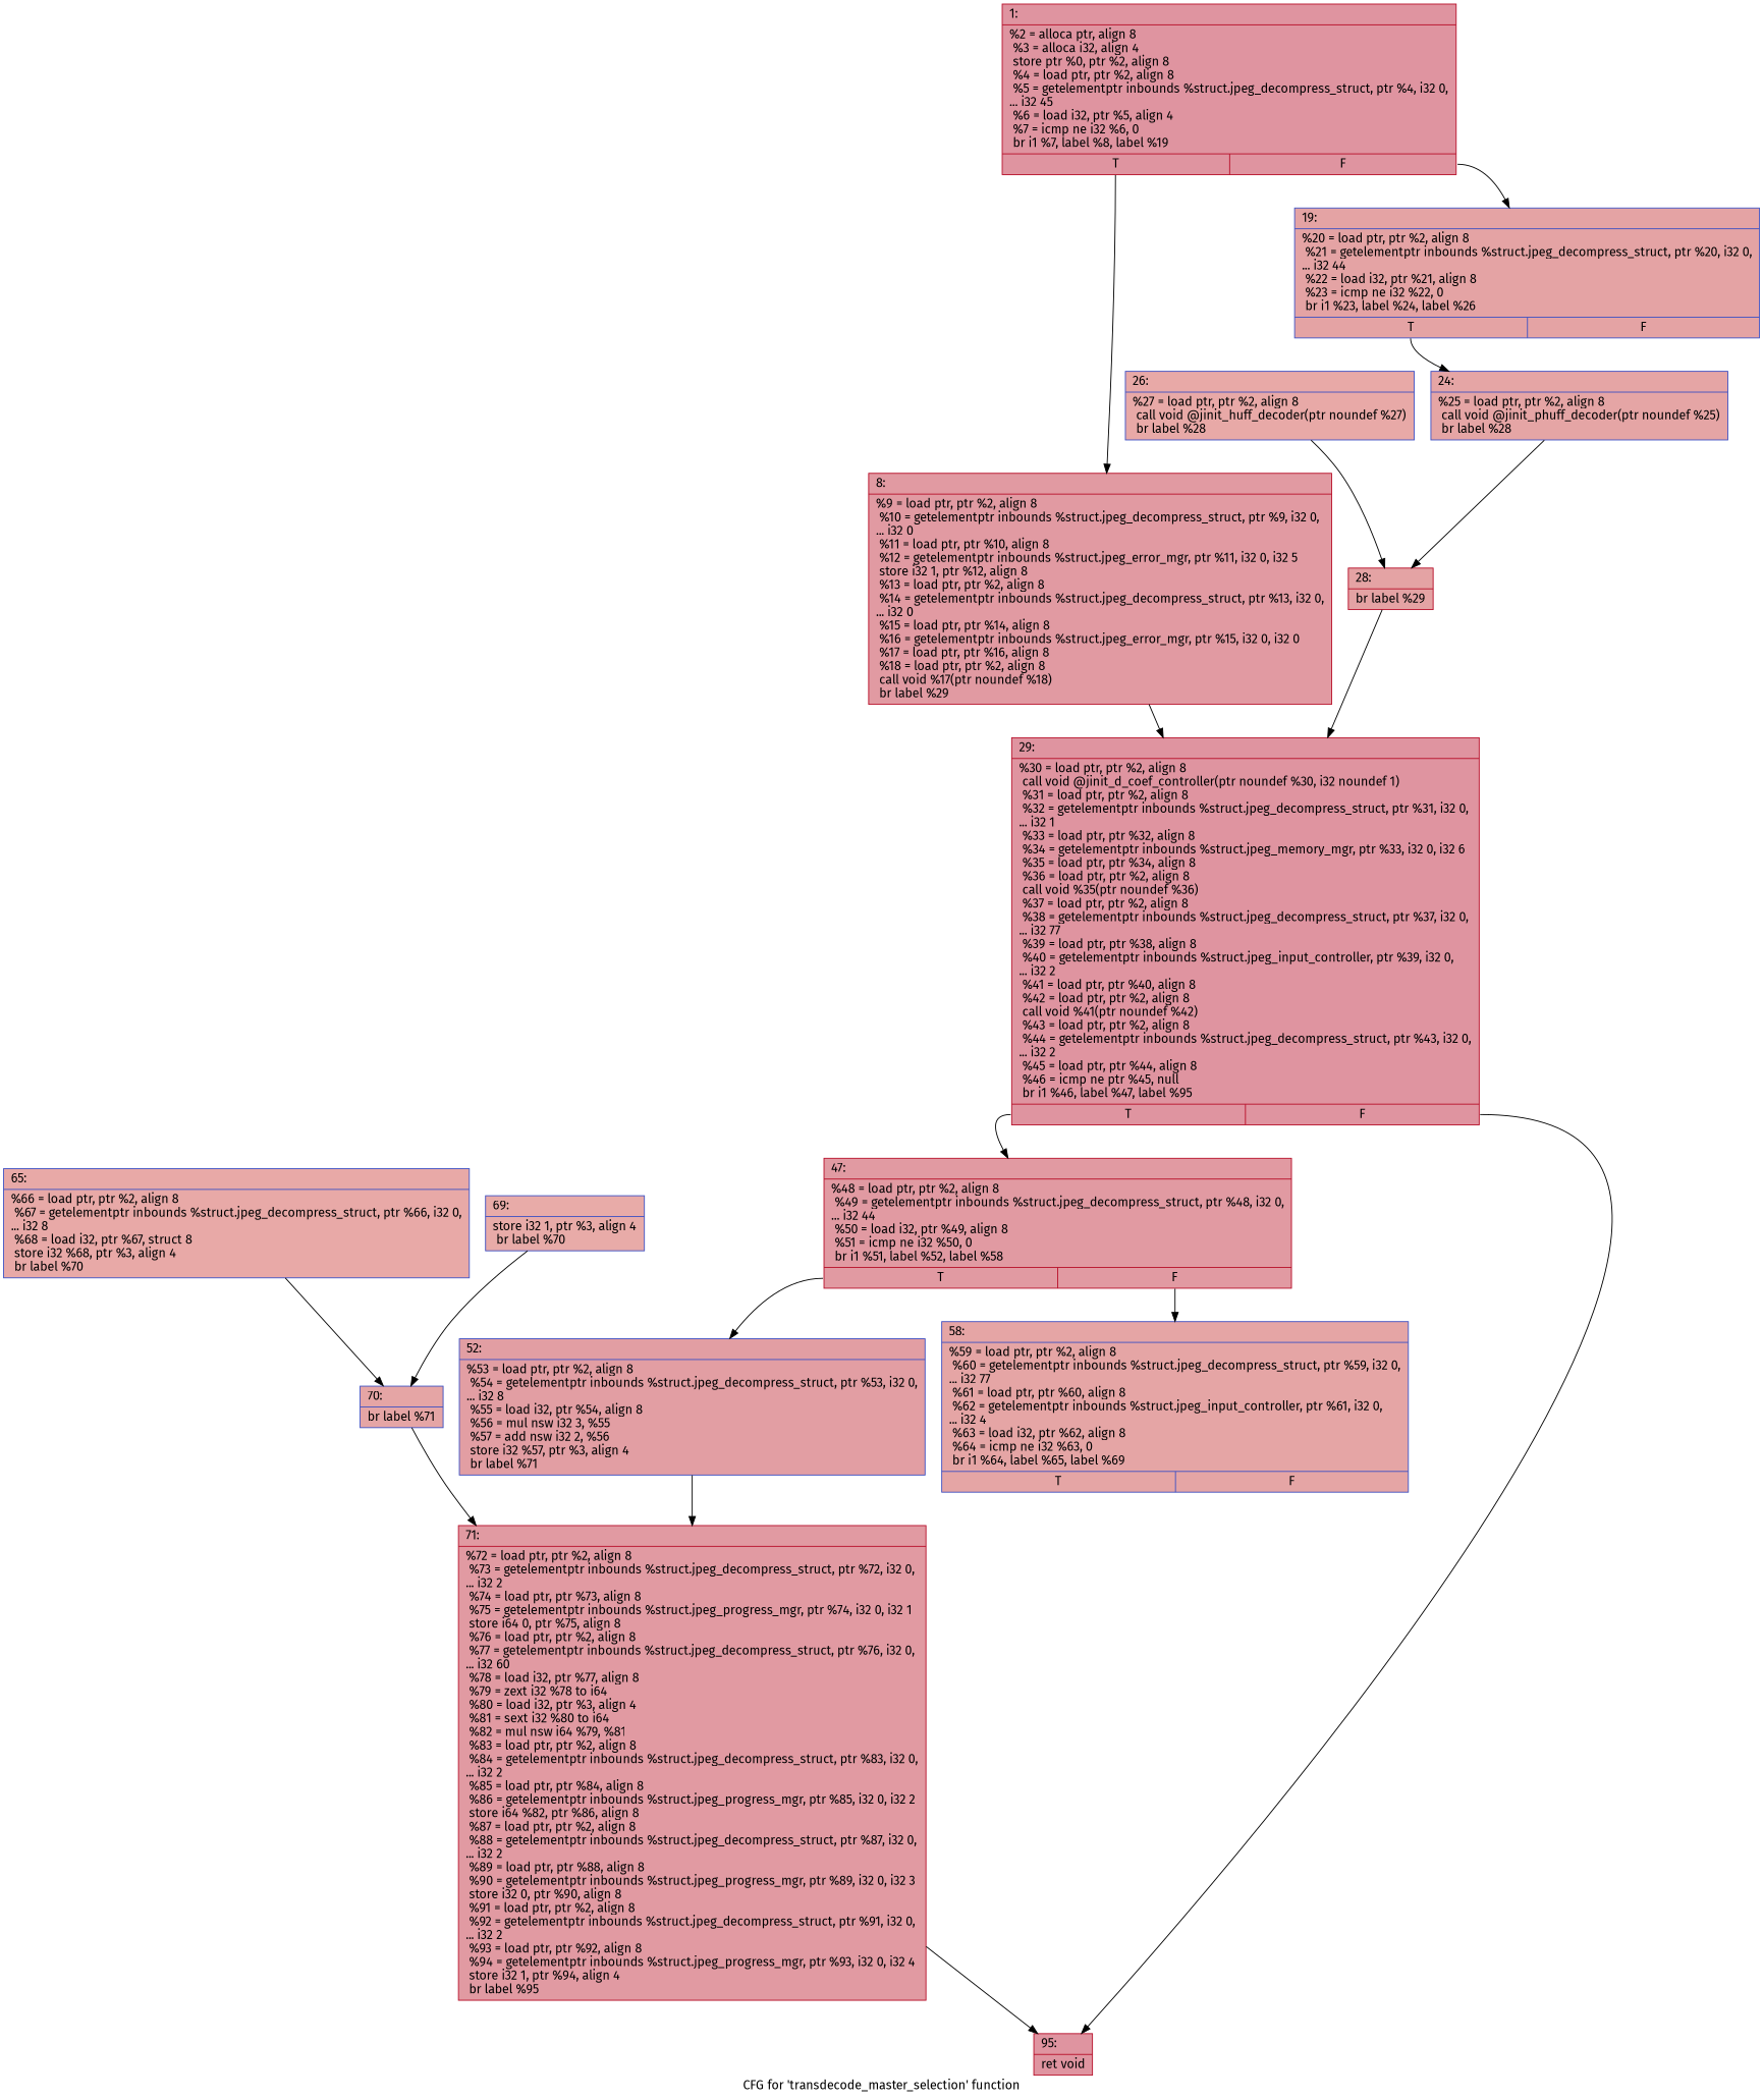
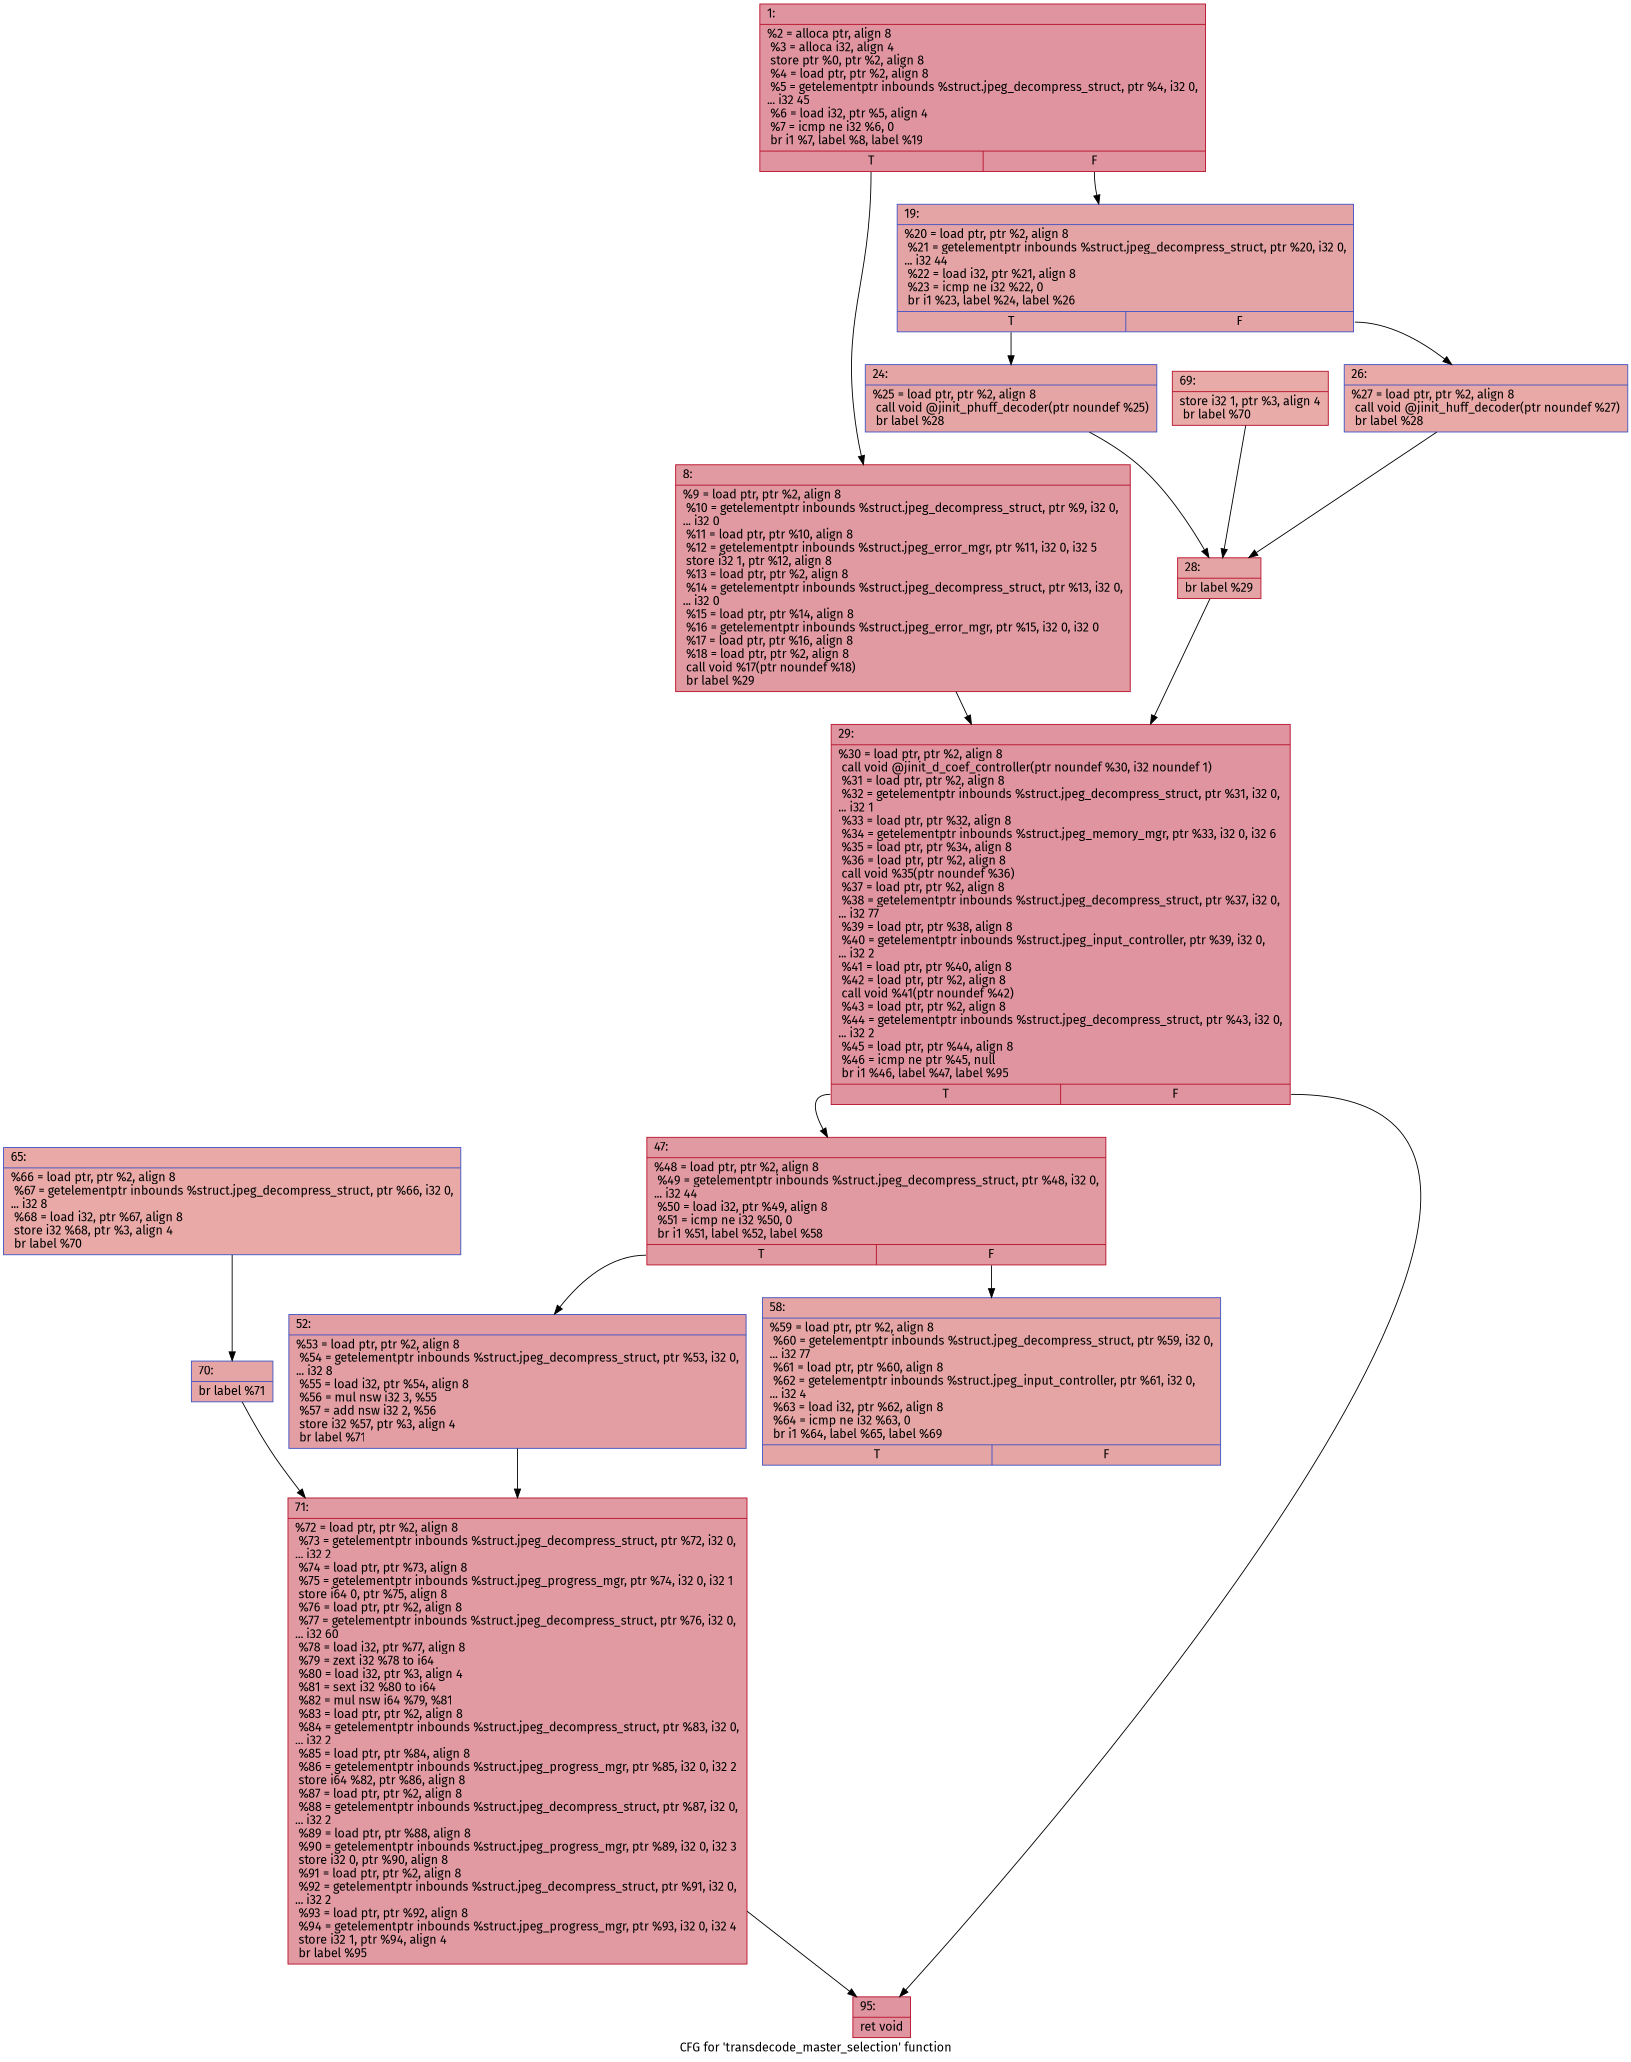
  digraph {
    fontname="Fira Sans"
    label="CFG for 'transdecode_master_selection' function"
    node [color="#3d50c3ff" fillcolor="#b70d2870" fontname="Fira Sans" shape=record style=filled]
    edge [fontname="Fira Sans"]
    n1 [color="#b70d28ff" label="{1:\l|  %2 = alloca ptr, align 8\l  %3 = alloca i32, align 4\l  store ptr %0, ptr %2, align 8\l  %4 = load ptr, ptr %2, align 8\l  %5 = getelementptr inbounds %struct.jpeg_decompress_struct, ptr %4, i32 0,\l... i32 45\l  %6 = load i32, ptr %5, align 4\l  %7 = icmp ne i32 %6, 0\l  br i1 %7, label %8, label %19\l|{<s0>T|<s1>F}}"]
    n2 [color="#b70d28ff" fillcolor="#bb1b2c70" label="{8:\l|  %9 = load ptr, ptr %2, align 8\l  %10 = getelementptr inbounds %struct.jpeg_decompress_struct, ptr %9, i32 0,\l... i32 0\l  %11 = load ptr, ptr %10, align 8\l  %12 = getelementptr inbounds %struct.jpeg_error_mgr, ptr %11, i32 0, i32 5\l  store i32 1, ptr %12, align 8\l  %13 = load ptr, ptr %2, align 8\l  %14 = getelementptr inbounds %struct.jpeg_decompress_struct, ptr %13, i32 0,\l... i32 0\l  %15 = load ptr, ptr %14, align 8\l  %16 = getelementptr inbounds %struct.jpeg_error_mgr, ptr %15, i32 0, i32 0\l  %17 = load ptr, ptr %16, align 8\l  %18 = load ptr, ptr %2, align 8\l  call void %17(ptr noundef %18)\l  br label %29\l}"]
    n3 [fillcolor="#c32e3170" label="{19:\l|  %20 = load ptr, ptr %2, align 8\l  %21 = getelementptr inbounds %struct.jpeg_decompress_struct, ptr %20, i32 0,\l... i32 44\l  %22 = load i32, ptr %21, align 8\l  %23 = icmp ne i32 %22, 0\l  br i1 %23, label %24, label %26\l|{<s0>T|<s1>F}}"]
    n4 [color="#b70d28ff" label="{29:\l|  %30 = load ptr, ptr %2, align 8\l  call void @jinit_d_coef_controller(ptr noundef %30, i32 noundef 1)\l  %31 = load ptr, ptr %2, align 8\l  %32 = getelementptr inbounds %struct.jpeg_decompress_struct, ptr %31, i32 0,\l... i32 1\l  %33 = load ptr, ptr %32, align 8\l  %34 = getelementptr inbounds %struct.jpeg_memory_mgr, ptr %33, i32 0, i32 6\l  %35 = load ptr, ptr %34, align 8\l  %36 = load ptr, ptr %2, align 8\l  call void %35(ptr noundef %36)\l  %37 = load ptr, ptr %2, align 8\l  %38 = getelementptr inbounds %struct.jpeg_decompress_struct, ptr %37, i32 0,\l... i32 77\l  %39 = load ptr, ptr %38, align 8\l  %40 = getelementptr inbounds %struct.jpeg_input_controller, ptr %39, i32 0,\l... i32 2\l  %41 = load ptr, ptr %40, align 8\l  %42 = load ptr, ptr %2, align 8\l  call void %41(ptr noundef %42)\l  %43 = load ptr, ptr %2, align 8\l  %44 = getelementptr inbounds %struct.jpeg_decompress_struct, ptr %43, i32 0,\l... i32 2\l  %45 = load ptr, ptr %44, align 8\l  %46 = icmp ne ptr %45, null\l  br i1 %46, label %47, label %95\l|{<s0>T|<s1>F}}"]
    n5 [fillcolor="#c5333470" label="{24:\l|  %25 = load ptr, ptr %2, align 8\l  call void @jinit_phuff_decoder(ptr noundef %25)\l  br label %28\l}"]
    n6 [fillcolor="#ca3b3770" label="{26:\l|  %27 = load ptr, ptr %2, align 8\l  call void @jinit_huff_decoder(ptr noundef %27)\l  br label %28\l}"]
    n7 [color="#b70d28ff" fillcolor="#bb1b2c70" label="{47:\l|  %48 = load ptr, ptr %2, align 8\l  %49 = getelementptr inbounds %struct.jpeg_decompress_struct, ptr %48, i32 0,\l... i32 44\l  %50 = load i32, ptr %49, align 8\l  %51 = icmp ne i32 %50, 0\l  br i1 %51, label %52, label %58\l|{<s0>T|<s1>F}}"]
    n8 [color="#b70d28ff" label="{95:\l|  ret void\l}"]
    n9 [color="#b70d28ff" fillcolor="#c32e3170" label="{28:\l|  br label %29\l}"]
    n10 [fillcolor="#be242e70" label="{52:\l|  %53 = load ptr, ptr %2, align 8\l  %54 = getelementptr inbounds %struct.jpeg_decompress_struct, ptr %53, i32 0,\l... i32 8\l  %55 = load i32, ptr %54, align 8\l  %56 = mul nsw i32 3, %55\l  %57 = add nsw i32 2, %56\l  store i32 %57, ptr %3, align 4\l  br label %71\l}"]
    n11 [fillcolor="#c5333470" label="{58:\l|  %59 = load ptr, ptr %2, align 8\l  %60 = getelementptr inbounds %struct.jpeg_decompress_struct, ptr %59, i32 0,\l... i32 77\l  %61 = load ptr, ptr %60, align 8\l  %62 = getelementptr inbounds %struct.jpeg_input_controller, ptr %61, i32 0,\l... i32 4\l  %63 = load i32, ptr %62, align 8\l  %64 = icmp ne i32 %63, 0\l  br i1 %64, label %65, label %69\l|{<s0>T|<s1>F}}"]
    n12 [color="#b70d28ff" fillcolor="#bb1b2c70" label="{71:\l|  %72 = load ptr, ptr %2, align 8\l  %73 = getelementptr inbounds %struct.jpeg_decompress_struct, ptr %72, i32 0,\l... i32 2\l  %74 = load ptr, ptr %73, align 8\l  %75 = getelementptr inbounds %struct.jpeg_progress_mgr, ptr %74, i32 0, i32 1\l  store i64 0, ptr %75, align 8\l  %76 = load ptr, ptr %2, align 8\l  %77 = getelementptr inbounds %struct.jpeg_decompress_struct, ptr %76, i32 0,\l... i32 60\l  %78 = load i32, ptr %77, align 8\l  %79 = zext i32 %78 to i64\l  %80 = load i32, ptr %3, align 4\l  %81 = sext i32 %80 to i64\l  %82 = mul nsw i64 %79, %81\l  %83 = load ptr, ptr %2, align 8\l  %84 = getelementptr inbounds %struct.jpeg_decompress_struct, ptr %83, i32 0,\l... i32 2\l  %85 = load ptr, ptr %84, align 8\l  %86 = getelementptr inbounds %struct.jpeg_progress_mgr, ptr %85, i32 0, i32 2\l  store i64 %82, ptr %86, align 8\l  %87 = load ptr, ptr %2, align 8\l  %88 = getelementptr inbounds %struct.jpeg_decompress_struct, ptr %87, i32 0,\l... i32 2\l  %89 = load ptr, ptr %88, align 8\l  %90 = getelementptr inbounds %struct.jpeg_progress_mgr, ptr %89, i32 0, i32 3\l  store i32 0, ptr %90, align 8\l  %91 = load ptr, ptr %2, align 8\l  %92 = getelementptr inbounds %struct.jpeg_decompress_struct, ptr %91, i32 0,\l... i32 2\l  %93 = load ptr, ptr %92, align 8\l  %94 = getelementptr inbounds %struct.jpeg_progress_mgr, ptr %93, i32 0, i32 4\l  store i32 1, ptr %94, align 4\l  br label %95\l}"]
-   n13 [fillcolor="#ca3b3770" label="{65:\l|  %66 = load ptr, ptr %2, align 8\l  %67 = getelementptr inbounds %struct.jpeg_decompress_struct, ptr %66, i32 0,\l... i32 8\l  %68 = load i32, ptr %67, struct 8\l  store i32 %68, ptr %3, align 4\l  br label %70\l}"]
+   n13 [fillcolor="#ca3b3770" label="{65:\l|  %66 = load ptr, ptr %2, align 8\l  %67 = getelementptr inbounds %struct.jpeg_decompress_struct, ptr %66, i32 0,\l... i32 8\l  %68 = load i32, ptr %67, align 8\l  store i32 %68, ptr %3, align 4\l  br label %70\l}"]
    n14 [fillcolor="#c5333470" label="{70:\l|  br label %71\l}"]
-   n15 [fillcolor="#cc403a70" label="{69:\l|  store i32 1, ptr %3, align 4\l  br label %70\l}"]
+   n15 [color="#b70d28ff" fillcolor="#cc403a70" label="{69:\l|  store i32 1, ptr %3, align 4\l  br label %70\l}"]
    n1 -> n2 [tailport=s0]
    n1 -> n3 [tailport=s1]
    n2 -> n4
    n3 -> n5 [tailport=s0]
+   n3 -> n6 [tailport=s1]
    n4 -> n7 [tailport=s0]
    n4 -> n8 [tailport=s1]
    n5 -> n9
    n6 -> n9
    n7 -> n10 [tailport=s0]
    n7 -> n11 [tailport=s1]
    n9 -> n4
    n10 -> n12
    n12 -> n8
    n13 -> n14
    n14 -> n12
-   n15 -> n14
+   n15 -> n9
  }
